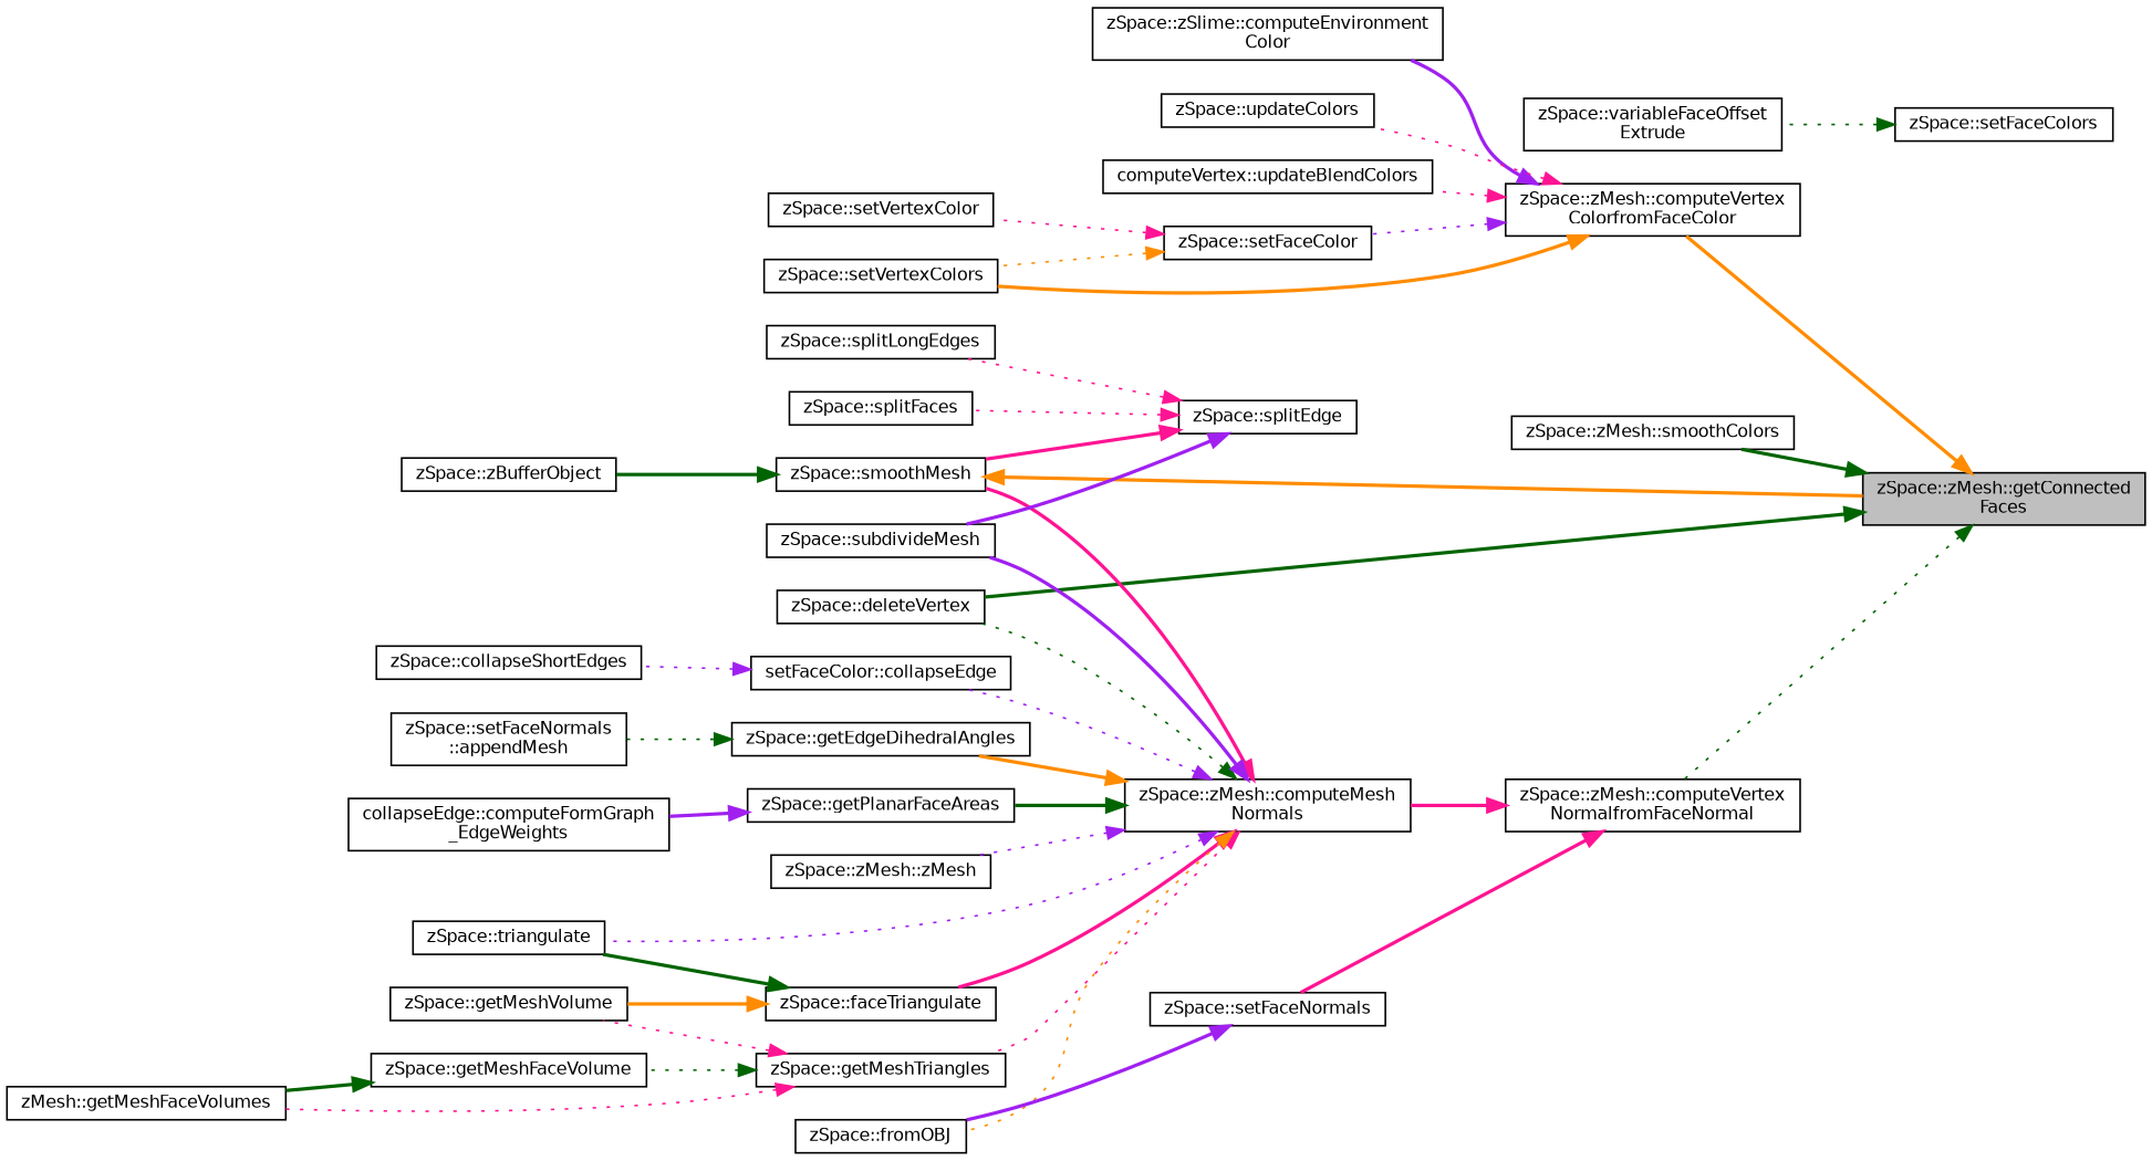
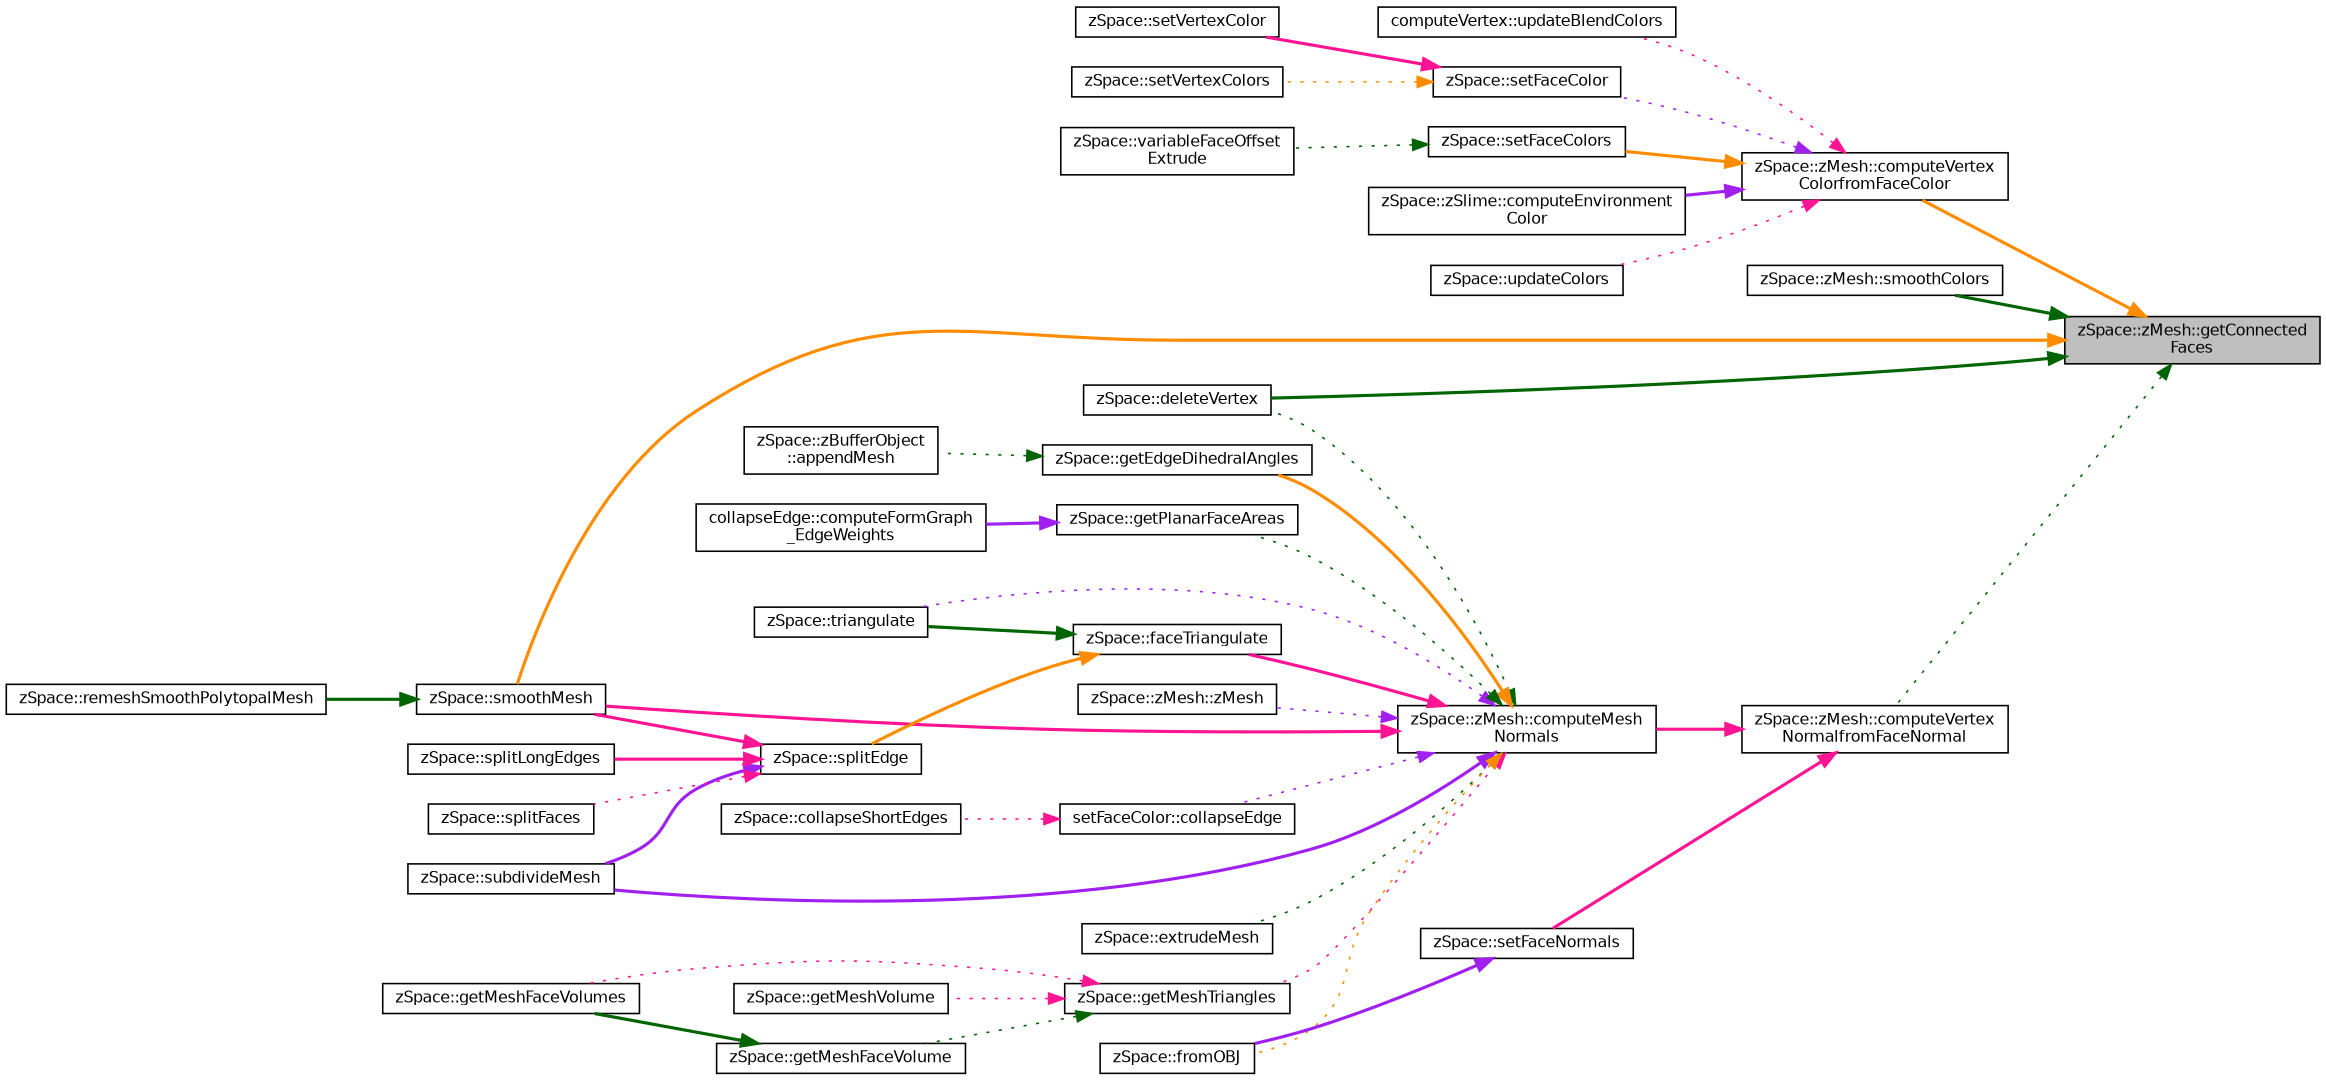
  digraph {
    fontname="DejaVu Sans"
    rankdir=RL
    node [color=black fillcolor=white fontname="DejaVu Sans" fontsize=10 shape=record style=filled]
    edge [color=deeppink dir=back fontname="DejaVu Sans" fontsize=10 labelfontname=Helvetica labelfontsize=10 style=bold]
    n1 [fillcolor=grey75 fontcolor=black height=0.2 label="zSpace::zMesh::getConnected\lFaces" width=0.4]
    n2 [height=0.2 label="zSpace::zMesh::computeVertex\lColorfromFaceColor" width=0.4]
    n3 [height=0.2 label="zSpace::zMesh::smoothColors" width=0.4]
    n4 [height=0.2 label="zSpace::zMesh::computeVertex\lNormalfromFaceNormal" width=0.4]
    n5 [height=0.2 label="zSpace::smoothMesh" width=0.4]
    n6 [height=0.2 label="zSpace::deleteVertex" width=0.4]
    n7 [height=0.2 label="zSpace::zSlime::computeEnvironment\lColor" width=0.4]
    n8 [height=0.2 label="zSpace::updateColors" width=0.4]
    n9 [height=0.2 label="computeVertex::updateBlendColors" width=0.4]
    n10 [height=0.2 label="zSpace::setFaceColor" width=0.4]
    n11 [height=0.2 label="zSpace::setFaceColors" width=0.4]
    n12 [height=0.2 label="zSpace::zMesh::computeMesh\lNormals" width=0.4]
    n13 [height=0.2 label="zSpace::setFaceNormals" width=0.4]
-   n14 [height=0.2 label="zSpace::zBufferObject" width=0.4]
+   n14 [height=0.2 label="zSpace::remeshSmoothPolytopalMesh" width=0.4]
    n15 [height=0.2 label="zSpace::setVertexColor" width=0.4]
    n16 [height=0.2 label="zSpace::setVertexColors" width=0.4]
    n17 [height=0.2 label="zSpace::variableFaceOffset\lExtrude" width=0.4]
    n18 [height=0.2 label="zSpace::zMesh::zMesh" width=0.4]
    n19 [height=0.2 label="zSpace::faceTriangulate" width=0.4]
    n20 [height=0.2 label="zSpace::triangulate" width=0.4]
    n21 [height=0.2 label="zSpace::subdivideMesh" width=0.4]
    n22 [height=0.2 label="setFaceColor::collapseEdge" width=0.4]
+   n23 [height=0.2 label="zSpace::extrudeMesh" width=0.4]
    n24 [height=0.2 label="zSpace::getMeshTriangles" width=0.4]
    n25 [height=0.2 label="zSpace::getEdgeDihedralAngles" width=0.4]
    n26 [height=0.2 label="zSpace::getPlanarFaceAreas" width=0.4]
    n27 [height=0.2 label="zSpace::fromOBJ" width=0.4]
    n28 [height=0.2 label="zSpace::splitEdge" width=0.4]
    n29 [height=0.2 label="zSpace::collapseShortEdges" width=0.4]
    n30 [height=0.2 label="zSpace::getMeshVolume" width=0.4]
    n31 [height=0.2 label="zSpace::getMeshFaceVolume" width=0.4]
-   n32 [height=0.2 label="zMesh::getMeshFaceVolumes" width=0.4]
-   n33 [height=0.2 label="zSpace::setFaceNormals\l::appendMesh" width=0.4]
+   n32 [height=0.2 label="zSpace::getMeshFaceVolumes" width=0.4]
+   n33 [height=0.2 label="zSpace::zBufferObject\l::appendMesh" width=0.4]
    n34 [height=0.2 label="collapseEdge::computeFormGraph\l_EdgeWeights" width=0.4]
    n35 [height=0.2 label="zSpace::splitFaces" width=0.4]
    n36 [height=0.2 label="zSpace::splitLongEdges" width=0.4]
    n1 -> n2 [color=darkorange]
    n1 -> n3 [color=darkgreen]
    n1 -> n4 [color=darkgreen style=dotted]
-   n5 -> n1 [color=darkorange]
+   n1 -> n5 [color=darkorange]
    n1 -> n6 [color=darkgreen]
    n2 -> n7 [color=purple]
    n2 -> n8 [style=dotted]
    n2 -> n9 [style=dotted]
    n2 -> n10 [color=purple style=dotted]
-   n2 -> n16 [color=darkorange]
+   n2 -> n11 [color=darkorange]
    n4 -> n12
    n4 -> n13
    n5 -> n14 [color=darkgreen]
-   n10 -> n15 [style=dotted]
+   n10 -> n15
    n10 -> n16 [color=darkorange style=dotted]
    n11 -> n17 [color=darkgreen style=dotted]
    n12 -> n5
    n12 -> n6 [color=darkgreen style=dotted]
    n12 -> n18 [color=purple style=dotted]
    n12 -> n19
    n12 -> n20 [color=purple style=dotted]
    n12 -> n21 [color=purple]
    n12 -> n22 [color=purple style=dotted]
+   n12 -> n23 [color=darkgreen style=dotted]
    n12 -> n24 [style=dotted]
    n12 -> n25 [color=darkorange]
-   n12 -> n26 [color=darkgreen]
+   n12 -> n26 [color=darkgreen style=dotted]
    n12 -> n27 [color=darkorange style=dotted]
    n13 -> n27 [color=purple]
    n19 -> n20 [color=darkgreen]
-   n19 -> n30 [color=darkorange]
-   n22 -> n29 [color=purple style=dotted]
+   n19 -> n28 [color=darkorange]
+   n22 -> n29 [style=dotted]
    n24 -> n30 [style=dotted]
    n24 -> n31 [color=darkgreen style=dotted]
    n24 -> n32 [style=dotted]
    n25 -> n33 [color=darkgreen style=dotted]
    n26 -> n34 [color=purple]
    n28 -> n5
    n28 -> n21 [color=purple]
    n28 -> n35 [style=dotted]
-   n28 -> n36 [style=dotted]
+   n28 -> n36
    n31 -> n32 [color=darkgreen]
  }
